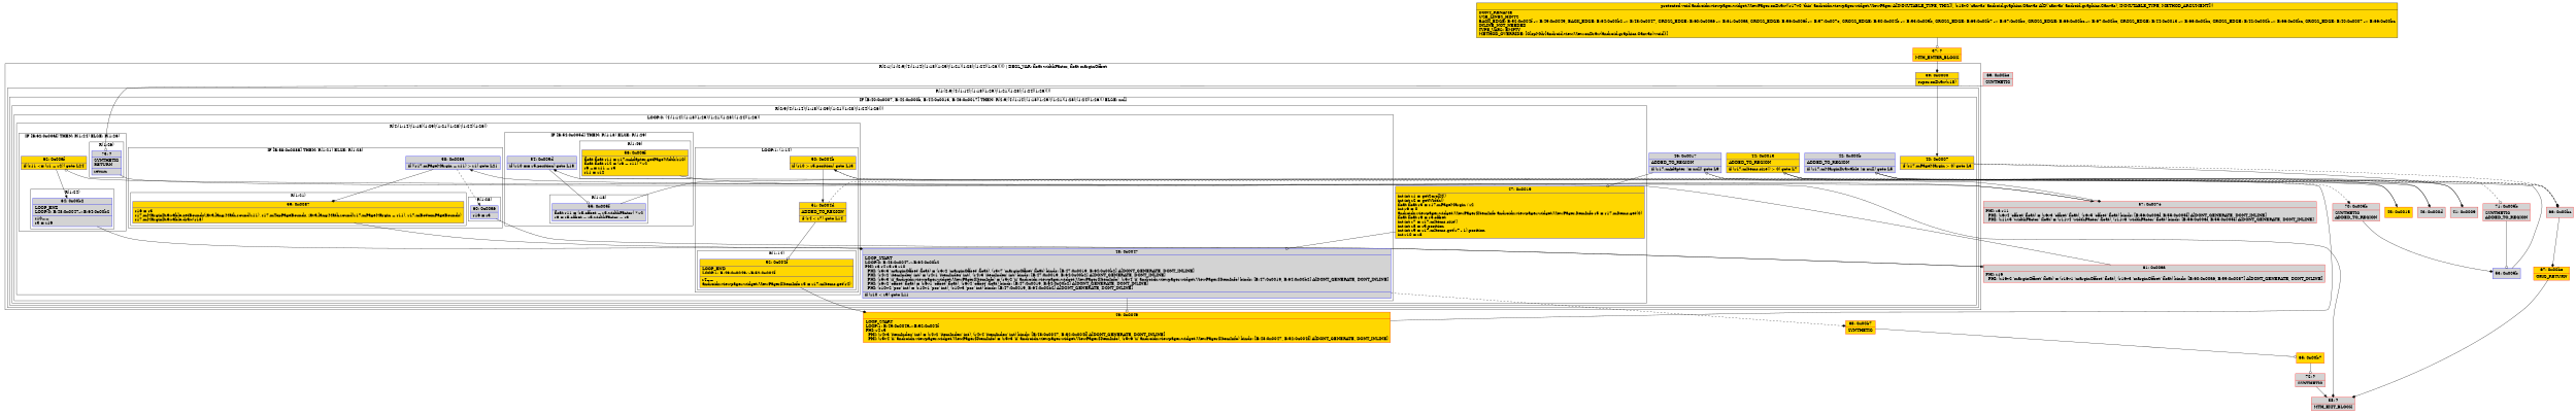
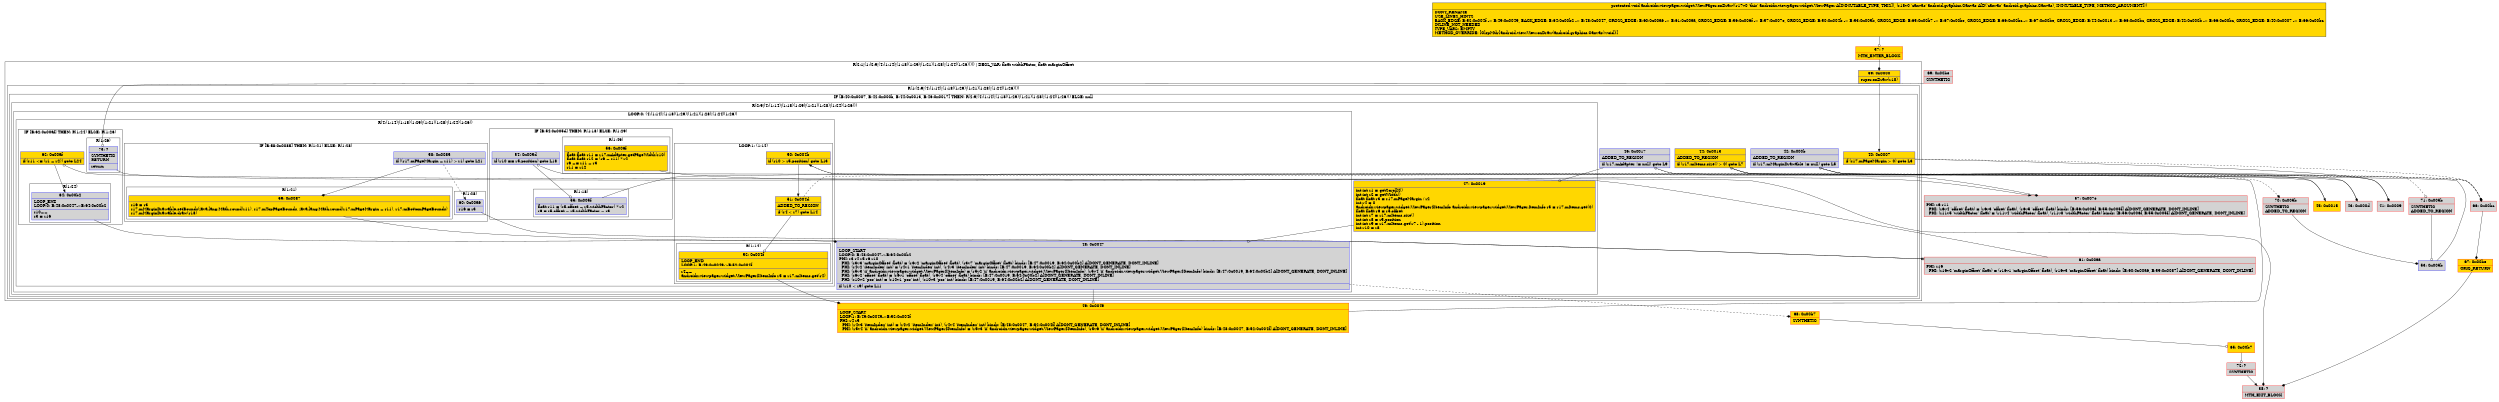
  digraph {
    node [color=blue fillcolor=lightgrey shape=record style=filled]
    edge [arrowhead=odot]
    n1 [fillcolor=gold label="{52\:\ 0x004f|LOOP_END\lLOOP:1: B:49:0x0049\-\>B:52:0x004f\l|r4++\landroidx.viewpager.widget.ViewPager$ItemInfo r5 = r17.mItems.get(r4)\l}"]
    n2 [fillcolor=gold label="{50\:\ 0x004b|if (r10 \> r5.position) goto L13\l}"]
    n3 [fillcolor=gold label="{51\:\ 0x004d|ADDED_TO_REGION\l|if (r4 \< r7) goto L14\l}"]
    n4 [label="{55\:\ 0x005f|float r11 = (r5.offset + r5.widthFactor) * r2\lr6 = r5.offset + r5.widthFactor + r3\l}"]
    n5 [fillcolor=gold label="{56\:\ 0x006f|float float r11 = r17.mAdapter.getPageWidth(r10)\lfloat float r12 = (r6 + r11) * r2\lr6 += r11 + r3\lr11 = r12\l}"]
    n6 [label="{54\:\ 0x005d|if (r10 == r5.position) goto L18\l}"]
    n7 [fillcolor=gold label="{59\:\ 0x0087|r16 = r3\lr17.mMarginDrawable.setBounds(java.lang.Math.round(r11), r17.mTopPageBounds, java.lang.Math.round(r17.mPageMargin + r11), r17.mBottomPageBounds)\lr17.mMarginDrawable.draw(r18)\l}"]
    n8 [label="{60\:\ 0x00a6|r16 = r3\l}"]
    n9 [label="{58\:\ 0x0085|if ((r17.mPageMargin + r11) \> r1) goto L21\l}"]
    n10 [label="{64\:\ 0x00b2|LOOP_END\lLOOP:0: B:48:0x0047\-\>B:64:0x00b2\l|r10++\lr3 = r16\l}"]
    n11 [label="{73\:\ ?|SYNTHETIC\lRETURN\l|return\l}"]
    n12 [fillcolor=gold label="{62\:\ 0x00af|if (r11 \<= (r1 + r2)) goto L24\l}"]
    n13 [label="{48\:\ 0x0047|LOOP_START\lLOOP:0: B:48:0x0047\-\>B:64:0x00b2\lPHI: r3 r4 r5 r6 r10 \l  PHI: (r3v3 'marginOffset' float) = (r3v2 'marginOffset' float), (r3v7 'marginOffset' float) binds: [B:47:0x0019, B:64:0x00b2] A[DONT_GENERATE, DONT_INLINE]\l  PHI: (r4v2 'itemIndex' int) = (r4v1 'itemIndex' int), (r4v3 'itemIndex' int) binds: [B:47:0x0019, B:64:0x00b2] A[DONT_GENERATE, DONT_INLINE]\l  PHI: (r5v3 'ii' androidx.viewpager.widget.ViewPager$ItemInfo) = (r5v2 'ii' androidx.viewpager.widget.ViewPager$ItemInfo), (r5v4 'ii' androidx.viewpager.widget.ViewPager$ItemInfo) binds: [B:47:0x0019, B:64:0x00b2] A[DONT_GENERATE, DONT_INLINE]\l  PHI: (r6v2 'offset' float) = (r6v1 'offset' float), (r6v4 'offset' float) binds: [B:47:0x0019, B:64:0x00b2] A[DONT_GENERATE, DONT_INLINE]\l  PHI: (r10v2 'pos' int) = (r10v1 'pos' int), (r10v3 'pos' int) binds: [B:47:0x0019, B:64:0x00b2] A[DONT_GENERATE, DONT_INLINE]\l|if (r10 \< r9) goto L11\l}"]
-   n14 [fillcolor=gold label="{47\:\ 0x0019|int int r1 = getScrollX()\lint int r2 = getWidth()\lfloat float r3 = r17.mPageMargin \/ r2\lint r6 = 0\landroidx.viewpager.widget.ViewPager$ItemInfo androidx.viewpager.widget.ViewPager.ItemInfo r5 = r17.mItems.get(0)\lfloat float r6 = r5.offset\lint int r7 = r17.mItems.size()\lint int r8 = r5.position\lint int r9 = r17.mItems.get(r7 \- 1).position\lint r10 = r8\l}"]
+   n14 [fillcolor=gold label="{47\:\ 0x0019|int int r1 = getScrollX()\lint int r2 = getWidth()\lfloat float r3 = r17.mPageMargin \/ r2\lint r4 = 0\landroidx.viewpager.widget.ViewPager$ItemInfo androidx.viewpager.widget.ViewPager.ItemInfo r5 = r17.mItems.get(0)\lfloat float r6 = r5.offset\lint int r7 = r17.mItems.size()\lint int r8 = r5.position\lint int r9 = r17.mItems.get(r7 \- 1).position\lint r10 = r8\l}"]
    n15 [fillcolor=gold label="{40\:\ 0x0007|if (r17.mPageMargin \> 0) goto L3\l}"]
    n16 [label="{42\:\ 0x000b|ADDED_TO_REGION\l|if (r17.mMarginDrawable != null) goto L5\l}"]
    n17 [fillcolor=gold label="{44\:\ 0x0013|ADDED_TO_REGION\l|if (r17.mItems.size() \> 0) goto L7\l}"]
    n18 [label="{46\:\ 0x0017|ADDED_TO_REGION\l|if (r17.mAdapter != null) goto L9\l}"]
    n19 [fillcolor=gold label="{39\:\ 0x0000|super.onDraw(r18)\l}"]
    n20 [color=red fillcolor=gold label="{49\:\ 0x0049|LOOP_START\lLOOP:1: B:49:0x0049\-\>B:52:0x004f\lPHI: r4 r5 \l  PHI: (r4v3 'itemIndex' int) = (r4v2 'itemIndex' int), (r4v4 'itemIndex' int) binds: [B:48:0x0047, B:52:0x004f] A[DONT_GENERATE, DONT_INLINE]\l  PHI: (r5v4 'ii' androidx.viewpager.widget.ViewPager$ItemInfo) = (r5v3 'ii' androidx.viewpager.widget.ViewPager$ItemInfo), (r5v6 'ii' androidx.viewpager.widget.ViewPager$ItemInfo) binds: [B:48:0x0047, B:52:0x004f] A[DONT_GENERATE, DONT_INLINE]\l}"]
    n21 [color=red label="{70\:\ 0x005b|SYNTHETIC\lADDED_TO_REGION\l}"]
    n22 [color=red label="{71\:\ 0x005b|SYNTHETIC\lADDED_TO_REGION\l}"]
    n23 [color=red label="{57\:\ 0x007e|PHI: r6 r11 \l  PHI: (r6v4 'offset' float) = (r6v3 'offset' float), (r6v5 'offset' float) binds: [B:56:0x006f, B:55:0x005f] A[DONT_GENERATE, DONT_INLINE]\l  PHI: (r11v5 'widthFactor' float) = (r11v4 'widthFactor' float), (r11v8 'widthFactor' float) binds: [B:56:0x006f, B:55:0x005f] A[DONT_GENERATE, DONT_INLINE]\l}"]
    n24 [color=red label="{61\:\ 0x00aa|PHI: r16 \l  PHI: (r16v2 'marginOffset' float) = (r16v1 'marginOffset' float), (r16v3 'marginOffset' float) binds: [B:60:0x00a6, B:59:0x0087] A[DONT_GENERATE, DONT_INLINE]\l}"]
    n25 [color=red label="{38\:\ ?|MTH_EXIT_BLOCK\l}"]
    n26 [color=red fillcolor=gold label="{68\:\ 0x00b7|SYNTHETIC\l}"]
    n27 [color=red label="{41\:\ 0x0009}"]
    n28 [color=red label="{66\:\ 0x00bc}"]
    n29 [color=red label="{43\:\ 0x000d}"]
    n30 [color=red fillcolor=gold label="{45\:\ 0x0015}"]
    n31 [color=red fillcolor=gold label="{67\:\ 0x00be|ORIG_RETURN\l}"]
    n32 [color=red fillcolor=gold label="{65\:\ 0x00b7}"]
    n33 [label="{53\:\ 0x005b}"]
    n34 [color=red label="{69\:\ 0x00be|SYNTHETIC\l}"]
    n35 [color=red fillcolor=gold label="{37\:\ ?|MTH_ENTER_BLOCK\l}"]
    n36 [color=red label="{72\:\ ?|SYNTHETIC\l}"]
    n37 [fillcolor=gold label="{protected void androidx.viewpager.widget.ViewPager.onDraw((r17v0 'this' androidx.viewpager.widget.ViewPager A[IMMUTABLE_TYPE, THIS]), (r18v0 'canvas' android.graphics.Canvas A[D('canvas' android.graphics.Canvas), IMMUTABLE_TYPE, METHOD_ARGUMENT]))  | DONT_RENAME\lUSE_LINES_HINTS\lBACK_EDGE: B:52:0x004f \-\> B:49:0x0049, BACK_EDGE: B:64:0x00b2 \-\> B:48:0x0047, CROSS_EDGE: B:60:0x00a6 \-\> B:61:0x00aa, CROSS_EDGE: B:56:0x006f \-\> B:57:0x007e, CROSS_EDGE: B:50:0x004b \-\> B:53:0x005b, CROSS_EDGE: B:65:0x00b7 \-\> B:67:0x00be, CROSS_EDGE: B:66:0x00bc \-\> B:67:0x00be, CROSS_EDGE: B:44:0x0013 \-\> B:66:0x00bc, CROSS_EDGE: B:42:0x000b \-\> B:66:0x00bc, CROSS_EDGE: B:40:0x0007 \-\> B:66:0x00bc\lINLINE_NOT_NEEDED\lTYPE_VARS: EMPTY\lMETHOD_OVERRIDE: [ClspMth\{android.view.View.onDraw(android.graphics.Canvas):void\}]\l}" color=""]
    subgraph cluster_1 {
      label="R(2:1|(1:(2:9|(4:(1:14)|(1:18)(1:29)|(1:21)(1:28)|(1:24)(1:26))))) | DECL_VAR: float widthFactor, float marginOffset\l"
      n19
      subgraph cluster_2 {
        label="R(1:(2:9|(4:(1:14)|(1:18)(1:29)|(1:21)(1:28)|(1:24)(1:26))))"
        subgraph cluster_3 {
          label="IF [B:40:0x0007, B:42:0x000b, B:44:0x0013, B:46:0x0017] THEN: R(2:9|(4:(1:14)|(1:18)(1:29)|(1:21)(1:28)|(1:24)(1:26))) ELSE: null"
          n15
          n16
          n17
          n18
          subgraph cluster_4 {
            label="R(2:9|(4:(1:14)|(1:18)(1:29)|(1:21)(1:28)|(1:24)(1:26)))"
            n14
            subgraph cluster_5 {
              label="LOOP:0: (4:(1:14)|(1:18)(1:29)|(1:21)(1:28)|(1:24)(1:26))"
              n13
              subgraph cluster_6 {
                label="R(4:(1:14)|(1:18)(1:29)|(1:21)(1:28)|(1:24)(1:26))"
                subgraph cluster_7 {
                  label="LOOP:1: (1:14)"
                  n2
                  n3
                  subgraph cluster_8 {
                    label="R(1:14)"
                    n1
                  }
                }
                subgraph cluster_9 {
                  label="IF [B:54:0x005d] THEN: R(1:18) ELSE: R(1:29)"
                  n6
                  subgraph cluster_10 {
                    label="R(1:18)"
                    n4
                  }
                  subgraph cluster_11 {
                    label="R(1:49)"
                    n5
                  }
                }
                subgraph cluster_12 {
                  label="IF [B:58:0x0085] THEN: R(1:21) ELSE: R(1:28)"
                  n9
                  subgraph cluster_13 {
                    label="R(1:21)"
                    n7
                  }
                  subgraph cluster_14 {
                    label="R(1:28)"
                    n8
                  }
                }
                subgraph cluster_15 {
                  label="IF [B:62:0x00af] THEN: R(1:24) ELSE: R(1:26)"
                  n12
                  subgraph cluster_16 {
                    label="R(1:24)"
                    n10
                  }
                  subgraph cluster_17 {
                    label="R(1:26)"
                    n11
                  }
                }
              }
            }
          }
        }
      }
    }
    n1 -> n20 [arrowhead=diamond]
    n2 -> n3 [arrowhead=normal]
    n2 -> n21 [arrowhead=diamond style=dashed]
    n3 -> n1
    n3 -> n22 [style=dashed]
    n4 -> n23 [arrowhead=diamond]
    n5 -> n23 [arrowhead=normal]
    n6 -> n4
    n7 -> n24 [arrowhead=normal]
    n8 -> n24
    n9 -> n7 [arrowhead=diamond]
    n9 -> n8 [arrowhead=normal style=dashed]
    n10 -> n13 [arrowhead=diamond]
    n11 -> n25 [arrowhead=diamond]
    n12 -> n10 [arrowhead=normal]
    n13 -> n20
    n13 -> n26 [arrowhead=diamond style=dashed]
    n14 -> n13
    n15 -> n27 [arrowhead=diamond]
    n15 -> n28 [arrowhead=normal style=dashed]
    n16 -> n28 [style=dashed]
    n16 -> n29 [arrowhead=diamond]
    n17 -> n28 [arrowhead=diamond style=dashed]
    n17 -> n30 [arrowhead=normal]
    n18 -> n14
    n18 -> n28 [arrowhead=diamond style=dashed]
    n19 -> n15 [arrowhead=normal]
    n20 -> n2 [arrowhead=normal]
    n21 -> n33 [arrowhead=diamond]
    n22 -> n33
-   n23 -> n9 [arrowhead=normal]
    n24 -> n12
    n26 -> n32
    n27 -> n16
    n28 -> n31 [arrowhead=diamond]
    n29 -> n17
    n30 -> n18
    n31 -> n25 [arrowhead=diamond]
    n32 -> n36
-   n33 -> n6 [arrowhead=diamond]
+   n33 -> n6
    n34 -> n11
    n35 -> n19 [arrowhead=diamond]
    n36 -> n25 [arrowhead=normal]
    n37 -> n35
  }
